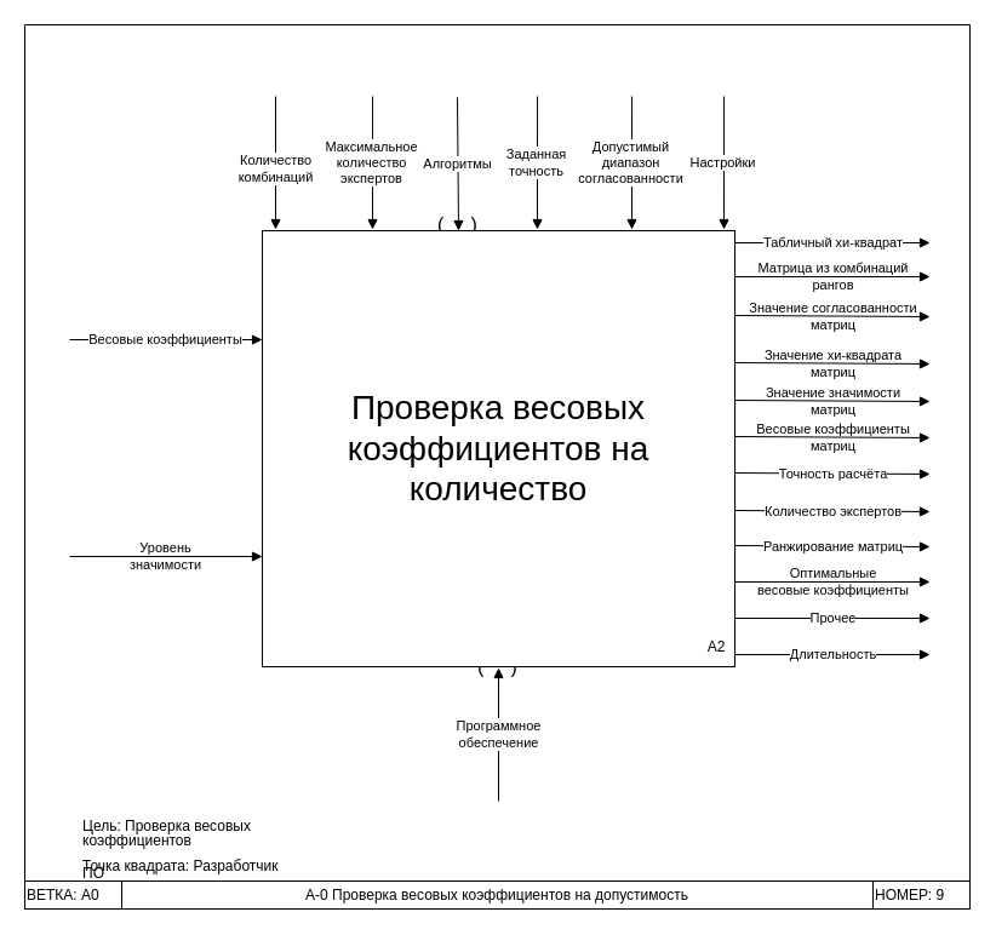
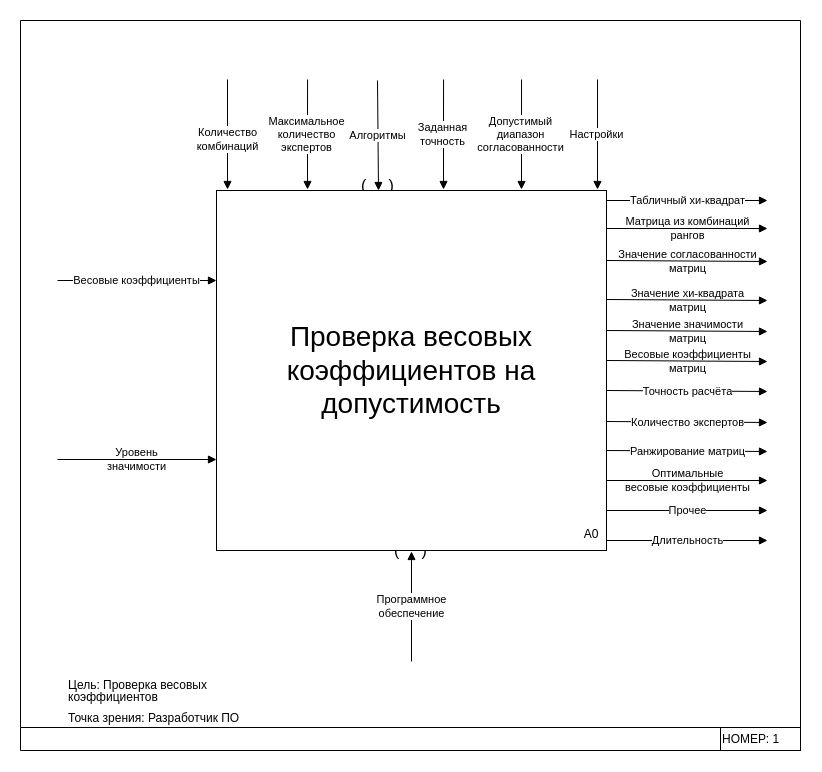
  <mxCell id="0" />
  <mxCell id="1" parent="0" />
  <mxCell id="2" value="&lt;font style=&quot;font-size: 16px;&quot;&gt;(&amp;nbsp; &amp;nbsp; &amp;nbsp;)&lt;/font&gt;" style="text;html=1;align=center;verticalAlign=middle;resizable=0;points=[];autosize=1;strokeColor=none;fillColor=none;" parent="1" vertex="1"><mxGeometry x="347" y="170" width="60" height="30" as="geometry" /></mxCell>
  <mxCell id="3" value="" style="swimlane;direction=west;" parent="1" vertex="1"><mxGeometry x="20" y="20" width="780" height="730" as="geometry"><mxRectangle x="24" y="21" width="50" height="40" as="alternateBounds" /></mxGeometry></mxCell>
- <mxCell id="4" value="ВЕТКА: А0" style="text;html=1;strokeColor=default;fillColor=none;align=left;verticalAlign=middle;whiteSpace=wrap;rounded=0;glass=0;" parent="3" vertex="1"><mxGeometry y="707" width="80" height="23" as="geometry" /></mxCell>
- <mxCell id="5" value="НОМЕР: 9" style="text;html=1;strokeColor=default;fillColor=none;align=left;verticalAlign=middle;whiteSpace=wrap;rounded=0;glass=0;" parent="3" vertex="1"><mxGeometry x="700" y="707" width="80" height="23" as="geometry" /></mxCell>
- <mxCell id="6" value="А-0 Проверка весовых коэффициентов на допустимость" style="text;html=1;strokeColor=none;fillColor=none;align=center;verticalAlign=middle;whiteSpace=wrap;rounded=0;glass=0;" parent="3" vertex="1"><mxGeometry x="80" y="707" width="620" height="23" as="geometry" /></mxCell>
- <mxCell id="7" value="&lt;p style=&quot;line-height: 100%;&quot;&gt;Цель: Проверка весовых коэффициентов&lt;/p&gt;&lt;p style=&quot;line-height: 50%;&quot;&gt;Точка квадрата: Разработчик ПО&lt;/p&gt;" style="text;html=1;strokeColor=none;fillColor=none;align=left;verticalAlign=middle;whiteSpace=wrap;rounded=0;" parent="3" vertex="1"><mxGeometry x="46" y="650" width="174" height="57" as="geometry" /></mxCell>
+ <mxCell id="5" value="НОМЕР: 1" style="text;html=1;strokeColor=default;fillColor=none;align=left;verticalAlign=middle;whiteSpace=wrap;rounded=0;glass=0;" parent="3" vertex="1"><mxGeometry x="700" y="707" width="80" height="23" as="geometry" /></mxCell>
+ <mxCell id="7" value="&lt;p style=&quot;line-height: 100%;&quot;&gt;Цель: Проверка весовых коэффициентов&lt;/p&gt;&lt;p style=&quot;line-height: 50%;&quot;&gt;Точка зрения: Разработчик ПО&lt;/p&gt;" style="text;html=1;strokeColor=none;fillColor=none;align=left;verticalAlign=middle;whiteSpace=wrap;rounded=0;" parent="3" vertex="1"><mxGeometry x="46" y="650" width="174" height="57" as="geometry" /></mxCell>
  <mxCell id="8" value="Табличный хи-квадрат" style="endArrow=block;html=1;rounded=0;exitX=1;exitY=0.12;exitDx=0;exitDy=0;exitPerimeter=0;endFill=1;" parent="3" edge="1"><mxGeometry width="50" height="50" relative="1" as="geometry"><mxPoint x="586" y="180" as="sourcePoint" /><mxPoint x="747" y="180" as="targetPoint" /></mxGeometry></mxCell>
  <mxCell id="9" value="Матрица из комбинаций&lt;br&gt;рангов" style="endArrow=block;html=1;rounded=0;exitX=1;exitY=0.5;exitDx=0;exitDy=0;endFill=1;labelBackgroundColor=none;" parent="3" edge="1"><mxGeometry width="50" height="50" relative="1" as="geometry"><mxPoint x="586" y="208" as="sourcePoint" /><mxPoint x="747" y="208" as="targetPoint" /></mxGeometry></mxCell>
  <mxCell id="10" value="Длительность" style="endArrow=block;html=1;rounded=0;exitX=1;exitY=0.88;exitDx=0;exitDy=0;exitPerimeter=0;endFill=1;" parent="3" edge="1"><mxGeometry width="50" height="50" relative="1" as="geometry"><mxPoint x="586" y="520" as="sourcePoint" /><mxPoint x="747" y="520" as="targetPoint" /></mxGeometry></mxCell>
  <mxCell id="11" value="Максимальное&lt;br&gt;количество&lt;br&gt;экспертов" style="endArrow=block;html=1;rounded=0;entryX=0.105;entryY=0;entryDx=0;entryDy=0;endFill=1;entryPerimeter=0;" parent="3" edge="1"><mxGeometry x="0.007" width="50" height="50" relative="1" as="geometry"><mxPoint x="287.05" y="59" as="sourcePoint" /><mxPoint x="287.0" y="169" as="targetPoint" /><mxPoint x="-1" as="offset" /></mxGeometry></mxCell>
  <mxCell id="12" value="Уровень&lt;br&gt;значимости" style="endArrow=block;html=1;rounded=0;entryX=0;entryY=0.25;entryDx=0;entryDy=0;endFill=1;labelBackgroundColor=none;" parent="3" edge="1"><mxGeometry x="0.007" width="50" height="50" relative="1" as="geometry"><mxPoint x="37" y="439" as="sourcePoint" /><mxPoint x="196" y="439" as="targetPoint" /><mxPoint x="-1" as="offset" /></mxGeometry></mxCell>
  <mxCell id="13" value="Программное&lt;br&gt;обеспечение" style="endArrow=block;html=1;rounded=0;entryX=0.5;entryY=1;entryDx=0;entryDy=0;endFill=1;" parent="3" edge="1"><mxGeometry width="50" height="50" relative="1" as="geometry"><mxPoint x="391" y="641" as="sourcePoint" /><mxPoint x="391" y="531" as="targetPoint" /></mxGeometry></mxCell>
  <mxCell id="14" value="&lt;font style=&quot;font-size: 16px;&quot;&gt;(&amp;nbsp; &amp;nbsp; &amp;nbsp;)&lt;/font&gt;" style="text;html=1;align=center;verticalAlign=middle;resizable=0;points=[];autosize=1;strokeColor=none;fillColor=none;" parent="3" vertex="1"><mxGeometry x="360" y="515" width="60" height="30" as="geometry" /></mxCell>
  <mxCell id="15" value="Количество&lt;br&gt;комбинаций" style="endArrow=block;html=1;rounded=0;entryX=0.105;entryY=0;entryDx=0;entryDy=0;endFill=1;entryPerimeter=0;" edge="1" parent="3"><mxGeometry x="0.091" width="50" height="50" relative="1" as="geometry"><mxPoint x="207" y="59" as="sourcePoint" /><mxPoint x="207" y="169" as="targetPoint" /><mxPoint as="offset" /></mxGeometry></mxCell>
  <mxCell id="16" value="Допустимый&lt;br&gt;диапазон&lt;br&gt;согласованности" style="endArrow=block;html=1;rounded=0;entryX=0.105;entryY=0;entryDx=0;entryDy=0;endFill=1;entryPerimeter=0;" edge="1" parent="3"><mxGeometry x="0.008" y="-1" width="50" height="50" relative="1" as="geometry"><mxPoint x="501.05" y="59" as="sourcePoint" /><mxPoint x="501" y="169" as="targetPoint" /><mxPoint as="offset" /></mxGeometry></mxCell>
  <mxCell id="17" value="Настройки" style="endArrow=block;html=1;rounded=0;entryX=0.105;entryY=0;entryDx=0;entryDy=0;endFill=1;entryPerimeter=0;" edge="1" parent="3"><mxGeometry x="0.008" y="-1" width="50" height="50" relative="1" as="geometry"><mxPoint x="577.05" y="59" as="sourcePoint" /><mxPoint x="577" y="169" as="targetPoint" /><mxPoint as="offset" /></mxGeometry></mxCell>
  <mxCell id="18" value="Заданная&lt;br&gt;точность" style="endArrow=block;html=1;rounded=0;entryX=0.105;entryY=0;entryDx=0;entryDy=0;endFill=1;entryPerimeter=0;" edge="1" parent="3"><mxGeometry x="0.008" y="-1" width="50" height="50" relative="1" as="geometry"><mxPoint x="423.05" y="59" as="sourcePoint" /><mxPoint x="423" y="169" as="targetPoint" /><mxPoint as="offset" /></mxGeometry></mxCell>
  <mxCell id="19" value="Значение хи-квадрата&lt;br&gt;матриц" style="endArrow=block;html=1;rounded=0;exitX=1;exitY=0.5;exitDx=0;exitDy=0;endFill=1;labelBackgroundColor=none;" edge="1" parent="3"><mxGeometry width="50" height="50" relative="1" as="geometry"><mxPoint x="586" y="279" as="sourcePoint" /><mxPoint x="747" y="280" as="targetPoint" /></mxGeometry></mxCell>
  <mxCell id="20" value="Прочее" style="endArrow=block;html=1;rounded=0;exitX=1;exitY=0.5;exitDx=0;exitDy=0;endFill=1;labelBackgroundColor=default;" edge="1" parent="3"><mxGeometry x="0.002" width="50" height="50" relative="1" as="geometry"><mxPoint x="586" y="490" as="sourcePoint" /><mxPoint x="747" y="490" as="targetPoint" /><mxPoint as="offset" /></mxGeometry></mxCell>
  <mxCell id="21" value="Оптимальные&lt;br&gt;весовые коэффициенты" style="endArrow=block;html=1;rounded=0;exitX=1;exitY=0.5;exitDx=0;exitDy=0;endFill=1;labelBackgroundColor=none;" edge="1" parent="3"><mxGeometry x="0.002" width="50" height="50" relative="1" as="geometry"><mxPoint x="586" y="460" as="sourcePoint" /><mxPoint x="747" y="460" as="targetPoint" /><mxPoint as="offset" /></mxGeometry></mxCell>
  <mxCell id="22" value="" style="group" parent="1" vertex="1" connectable="0"><mxGeometry x="216" y="190" width="390" height="370" as="geometry" /></mxCell>
- <mxCell id="23" value="&lt;span style=&quot;font-size: 28px;&quot;&gt;Проверка весовых коэффициентов на количество&lt;br&gt;&lt;/span&gt;" style="rounded=0;whiteSpace=wrap;html=1;" parent="22" vertex="1"><mxGeometry width="390" height="360" as="geometry" /></mxCell>
- <mxCell id="24" value="A2" style="text;html=1;strokeColor=none;fillColor=none;align=center;verticalAlign=middle;whiteSpace=wrap;rounded=0;" parent="22" vertex="1"><mxGeometry x="360" y="329.097" width="30" height="29.903" as="geometry" /></mxCell>
+ <mxCell id="23" value="&lt;span style=&quot;font-size: 28px;&quot;&gt;Проверка весовых коэффициентов на допустимость&lt;br&gt;&lt;/span&gt;" style="rounded=0;whiteSpace=wrap;html=1;" parent="22" vertex="1"><mxGeometry width="390" height="360" as="geometry" /></mxCell>
+ <mxCell id="24" value="A0" style="text;html=1;strokeColor=none;fillColor=none;align=center;verticalAlign=middle;whiteSpace=wrap;rounded=0;" parent="22" vertex="1"><mxGeometry x="360" y="329.097" width="30" height="29.903" as="geometry" /></mxCell>
  <mxCell id="25" value="Весовые коэффициенты" style="endArrow=block;html=1;rounded=0;entryX=0;entryY=0.25;entryDx=0;entryDy=0;endFill=1;" parent="1" target="23" edge="1"><mxGeometry x="0.007" width="50" height="50" relative="1" as="geometry"><mxPoint x="57" y="280" as="sourcePoint" /><mxPoint x="216" y="252.5" as="targetPoint" /><mxPoint x="-1" as="offset" /></mxGeometry></mxCell>
  <mxCell id="26" value="Алгоритмы" style="endArrow=block;html=1;rounded=0;entryX=0.5;entryY=0;entryDx=0;entryDy=0;endFill=1;" parent="1" edge="1"><mxGeometry width="50" height="50" relative="1" as="geometry"><mxPoint x="377" y="80" as="sourcePoint" /><mxPoint x="378" y="190" as="targetPoint" /></mxGeometry></mxCell>
  <mxCell id="27" value="Значение согласованности&lt;br&gt;матриц" style="endArrow=block;html=1;rounded=0;exitX=1;exitY=0.5;exitDx=0;exitDy=0;endFill=1;labelBackgroundColor=none;" edge="1" parent="1"><mxGeometry x="0.002" width="50" height="50" relative="1" as="geometry"><mxPoint x="606" y="260" as="sourcePoint" /><mxPoint x="767" y="261" as="targetPoint" /><mxPoint as="offset" /></mxGeometry></mxCell>
  <mxCell id="28" value="Значение значимости&lt;br&gt;матриц" style="endArrow=block;html=1;rounded=0;exitX=1;exitY=0.5;exitDx=0;exitDy=0;endFill=1;labelBackgroundColor=none;" edge="1" parent="1"><mxGeometry width="50" height="50" relative="1" as="geometry"><mxPoint x="606" y="330" as="sourcePoint" /><mxPoint x="767" y="331" as="targetPoint" /></mxGeometry></mxCell>
  <mxCell id="29" value="Весовые коэффициенты&lt;br&gt;матриц" style="endArrow=block;html=1;rounded=0;exitX=1;exitY=0.5;exitDx=0;exitDy=0;endFill=1;labelBackgroundColor=none;" edge="1" parent="1"><mxGeometry x="0.001" width="50" height="50" relative="1" as="geometry"><mxPoint x="606" y="360" as="sourcePoint" /><mxPoint x="767" y="361" as="targetPoint" /><mxPoint as="offset" /></mxGeometry></mxCell>
  <mxCell id="30" value="Точность расчёта" style="endArrow=block;html=1;rounded=0;exitX=1;exitY=0.5;exitDx=0;exitDy=0;endFill=1;labelBackgroundColor=default;" edge="1" parent="1"><mxGeometry x="0.001" width="50" height="50" relative="1" as="geometry"><mxPoint x="606" y="390" as="sourcePoint" /><mxPoint x="767" y="391" as="targetPoint" /><mxPoint as="offset" /></mxGeometry></mxCell>
  <mxCell id="31" value="Количество экспертов" style="endArrow=block;html=1;rounded=0;exitX=1;exitY=0.5;exitDx=0;exitDy=0;endFill=1;labelBackgroundColor=default;" edge="1" parent="1"><mxGeometry x="0.001" width="50" height="50" relative="1" as="geometry"><mxPoint x="606" y="421" as="sourcePoint" /><mxPoint x="767" y="422" as="targetPoint" /><mxPoint as="offset" /></mxGeometry></mxCell>
  <mxCell id="32" value="Ранжирование матриц" style="endArrow=block;html=1;rounded=0;exitX=1;exitY=0.5;exitDx=0;exitDy=0;endFill=1;labelBackgroundColor=default;" edge="1" parent="1"><mxGeometry x="0.001" width="50" height="50" relative="1" as="geometry"><mxPoint x="606" y="450" as="sourcePoint" /><mxPoint x="767" y="451" as="targetPoint" /><mxPoint as="offset" /></mxGeometry></mxCell>
